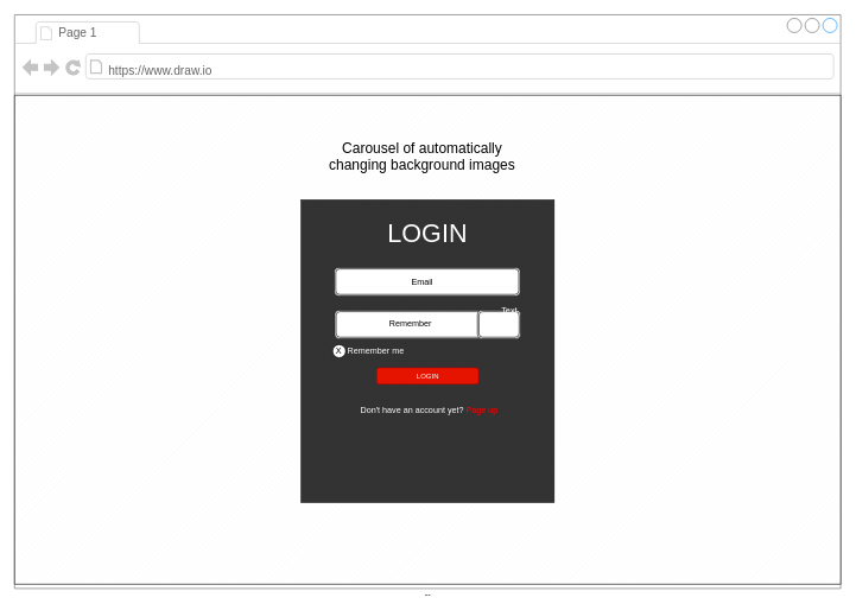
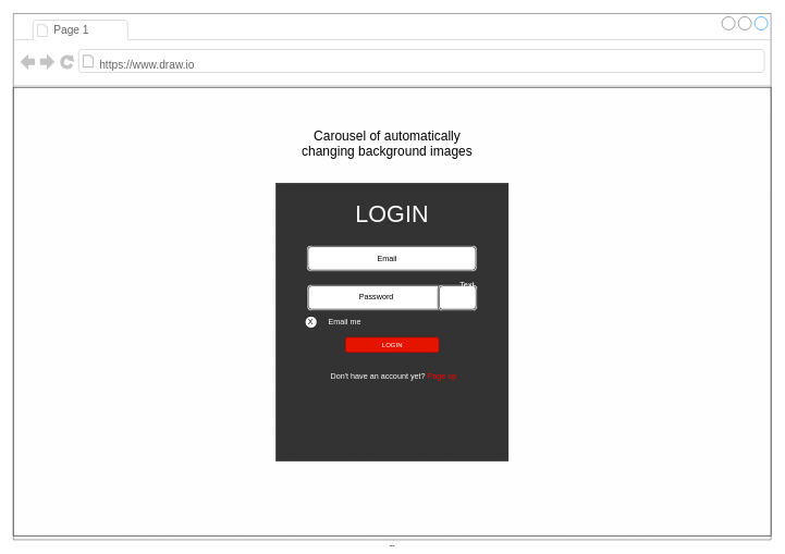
  <mxCell id="0" />
  <mxCell id="1" parent="0" />
  <mxCell id="2" value="" style="strokeWidth=1;shadow=0;dashed=0;align=center;html=1;shape=mxgraph.mockup.containers.browserWindow;rSize=0;strokeColor=#666666;strokeColor2=#008cff;strokeColor3=#c4c4c4;mainText=,;recursiveResize=0;fontColor=#FFFFFF;" vertex="1" parent="1"><mxGeometry x="20" y="20" width="1160" height="806" as="geometry" /></mxCell>
  <mxCell id="3" value="Page 1" style="strokeWidth=1;shadow=0;dashed=0;align=center;html=1;shape=mxgraph.mockup.containers.anchor;fontSize=17;fontColor=#666666;align=left;" vertex="1" parent="2"><mxGeometry x="60" y="12" width="90" height="30" as="geometry" /></mxCell>
  <mxCell id="4" value="https://www.draw.io" style="strokeWidth=1;shadow=0;dashed=0;align=center;html=1;shape=mxgraph.mockup.containers.anchor;rSize=0;fontSize=17;fontColor=#666666;align=left;" vertex="1" parent="2"><mxGeometry x="130" y="60" width="410" height="40" as="geometry" /></mxCell>
  <mxCell id="5" value="--" style="verticalLabelPosition=bottom;verticalAlign=top;html=1;shape=mxgraph.basic.patternFillRect;fillStyle=diag;step=5;fillStrokeWidth=0.2;fillStrokeColor=#dddddd;" vertex="1" parent="2"><mxGeometry y="113" width="1160" height="687" as="geometry" /></mxCell>
  <mxCell id="6" value="" style="whiteSpace=wrap;html=1;fillColor=#000000;opacity=80;" vertex="1" parent="2"><mxGeometry x="402.25" y="260" width="355.5" height="425.27" as="geometry" /></mxCell>
  <mxCell id="7" value="&lt;font style=&quot;font-size: 36px&quot; color=&quot;#ffffff&quot;&gt;LOGIN&lt;/font&gt;" style="text;html=1;strokeColor=none;fillColor=none;align=center;verticalAlign=middle;whiteSpace=wrap;rounded=0;" vertex="1" parent="2"><mxGeometry x="520" y="296" width="120" height="20" as="geometry" /></mxCell>
  <mxCell id="8" value="" style="shape=ext;double=1;rounded=1;whiteSpace=wrap;html=1;" vertex="1" parent="2"><mxGeometry x="449" y="355" width="261" height="40" as="geometry" /></mxCell>
  <mxCell id="9" value="" style="shape=ext;double=1;rounded=1;whiteSpace=wrap;html=1;" vertex="1" parent="2"><mxGeometry x="449.5" y="415" width="261" height="40" as="geometry" /></mxCell>
  <mxCell id="10" value="Email" style="text;html=1;strokeColor=none;fillColor=none;align=center;verticalAlign=middle;whiteSpace=wrap;rounded=0;" vertex="1" parent="2"><mxGeometry x="455" y="365" width="235" height="20" as="geometry" /></mxCell>
- <mxCell id="11" value="Remember" style="text;html=1;strokeColor=none;fillColor=none;align=center;verticalAlign=middle;whiteSpace=wrap;rounded=0;" vertex="1" parent="2"><mxGeometry x="462" y="425" width="188" height="20" as="geometry" /></mxCell>
+ <mxCell id="11" value="Password" style="text;html=1;strokeColor=none;fillColor=none;align=center;verticalAlign=middle;whiteSpace=wrap;rounded=0;" vertex="1" parent="2"><mxGeometry x="462" y="425" width="188" height="20" as="geometry" /></mxCell>
  <mxCell id="12" style="edgeStyle=none;shape=link;rounded=0;orthogonalLoop=1;jettySize=auto;html=1;exitX=0.75;exitY=0;exitDx=0;exitDy=0;entryX=0.75;entryY=1;entryDx=0;entryDy=0;strokeColor=none;" edge="1" parent="2" source="9" target="9"><mxGeometry relative="1" as="geometry" /></mxCell>
  <mxCell id="13" value="" style="shape=ext;double=1;rounded=1;whiteSpace=wrap;html=1;" vertex="1" parent="2"><mxGeometry x="650" y="415" width="60.5" height="40" as="geometry" /></mxCell>
  <mxCell id="14" value="" style="shape=image;html=1;verticalAlign=top;verticalLabelPosition=bottom;labelBackgroundColor=#ffffff;imageAspect=0;aspect=fixed;image=https://cdn4.iconfinder.com/data/icons/pictype-free-vector-icons/16/view-128.png" vertex="1" parent="2"><mxGeometry x="666.25" y="421" width="28" height="28" as="geometry" /></mxCell>
  <mxCell id="15" value="LOGIN" style="rounded=1;html=1;shadow=0;dashed=0;whiteSpace=wrap;fontSize=10;fillColor=#e51400;align=center;strokeColor=#B20000;aspect=fixed;fontColor=#ffffff;" vertex="1" parent="2"><mxGeometry x="508.5" y="496" width="143" height="22.88" as="geometry" /></mxCell>
- <mxCell id="16" value="Remember me" style="text;html=1;align=center;verticalAlign=middle;whiteSpace=wrap;rounded=0;fontColor=#FFFFFF;" vertex="1" parent="2"><mxGeometry x="460" y="461.63" width="95" height="20" as="geometry" /></mxCell>
+ <mxCell id="16" value="Email me" style="text;html=1;align=center;verticalAlign=middle;whiteSpace=wrap;rounded=0;fontColor=#FFFFFF;" vertex="1" parent="2"><mxGeometry x="460" y="461.63" width="95" height="20" as="geometry" /></mxCell>
  <mxCell id="17" value="Don't have an account yet? &lt;font color=&quot;#ff0000&quot;&gt;Page up&lt;/font&gt;" style="text;html=1;strokeColor=none;fillColor=none;align=center;verticalAlign=middle;whiteSpace=wrap;rounded=0;labelBackgroundColor=none;fontColor=#FFFFFF;" vertex="1" parent="2"><mxGeometry x="467.25" y="546" width="230.5" height="20" as="geometry" /></mxCell>
  <mxCell id="18" value="" style="ellipse;whiteSpace=wrap;html=1;aspect=fixed;" vertex="1" parent="2"><mxGeometry x="446.63" y="463.45" width="18.37" height="18.37" as="geometry" /></mxCell>
  <mxCell id="19" value="X" style="text;html=1;strokeColor=none;fillColor=none;align=center;verticalAlign=middle;whiteSpace=wrap;rounded=0;" vertex="1" parent="2"><mxGeometry x="448" y="461.63" width="15" height="20" as="geometry" /></mxCell>
  <mxCell id="20" value="&lt;span style=&quot;font-size: 20px&quot;&gt;Carousel of automatically changing background images&lt;/span&gt;" style="text;html=1;strokeColor=none;fillColor=none;align=center;verticalAlign=middle;whiteSpace=wrap;rounded=0;labelBackgroundColor=none;" vertex="1" parent="2"><mxGeometry x="420" y="156" width="305" height="84" as="geometry" /></mxCell>
  <mxCell id="21" value="Text" style="text;html=1;strokeColor=none;fillColor=none;align=center;verticalAlign=middle;whiteSpace=wrap;rounded=0;labelBackgroundColor=none;fontColor=#FFFFFF;" vertex="1" parent="1"><mxGeometry x="695" y="426" width="40" height="20" as="geometry" /></mxCell>
